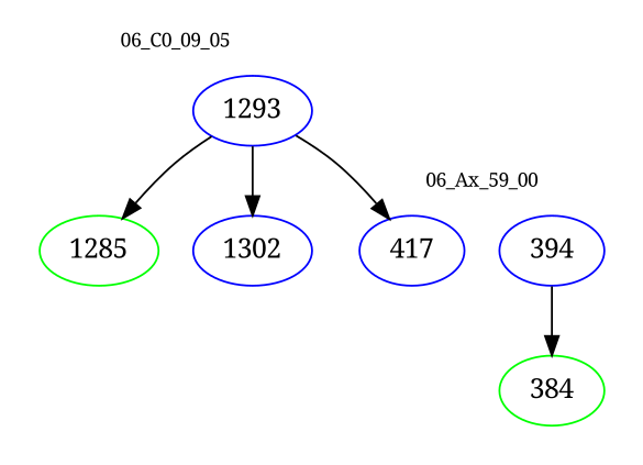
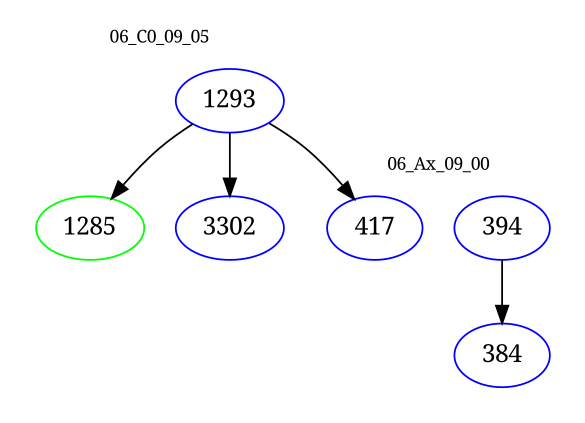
  digraph {
    fontname="Noto Serif"
    node [color=blue fontname="Noto Serif"]
    edge [color=black fontname="Noto Serif"]
    n1 [label=394]
-   n2 [color=green label=384]
+   n2 [label=384]
    n3 [label=417]
    n4 [label=1293]
    n5 [color=green label=1285]
-   n6 [label=1302]
+   n6 [label=3302]
    subgraph cluster_1 {
      color=white
      fontsize=10
-     label="06_Ax_59_00"
+     label="06_Ax_09_00"
      n1
      n2
      n3
    }
    subgraph cluster_2 {
      color=white
      fontsize=10
      label="06_C0_09_05"
      n4
      n5
      n6
    }
    n1 -> n2
    n4 -> n3
    n4 -> n5
    n4 -> n6
  }
